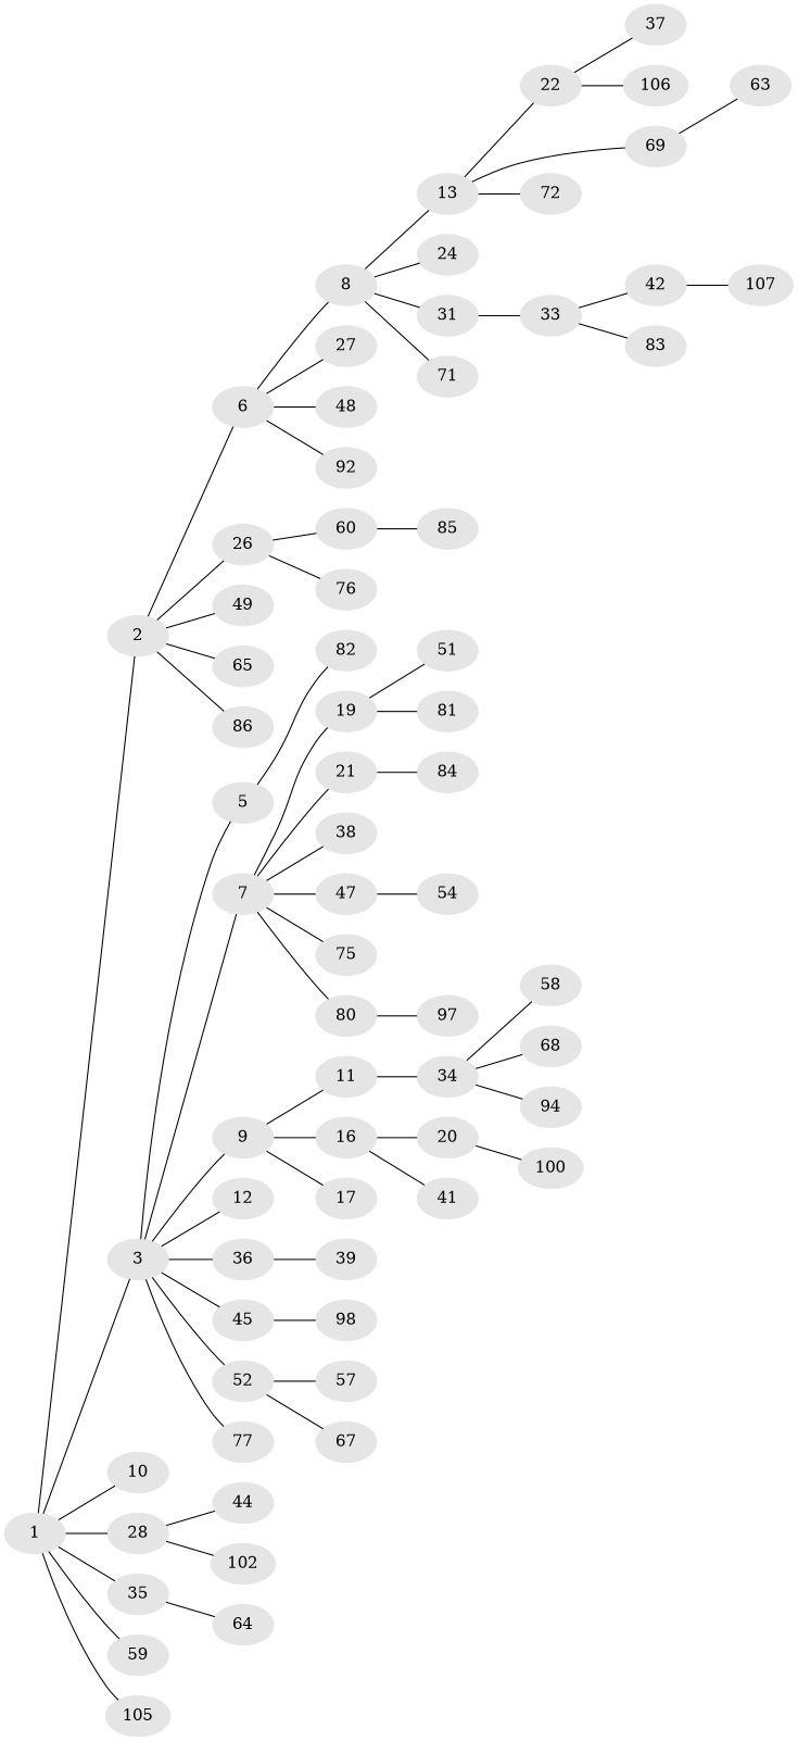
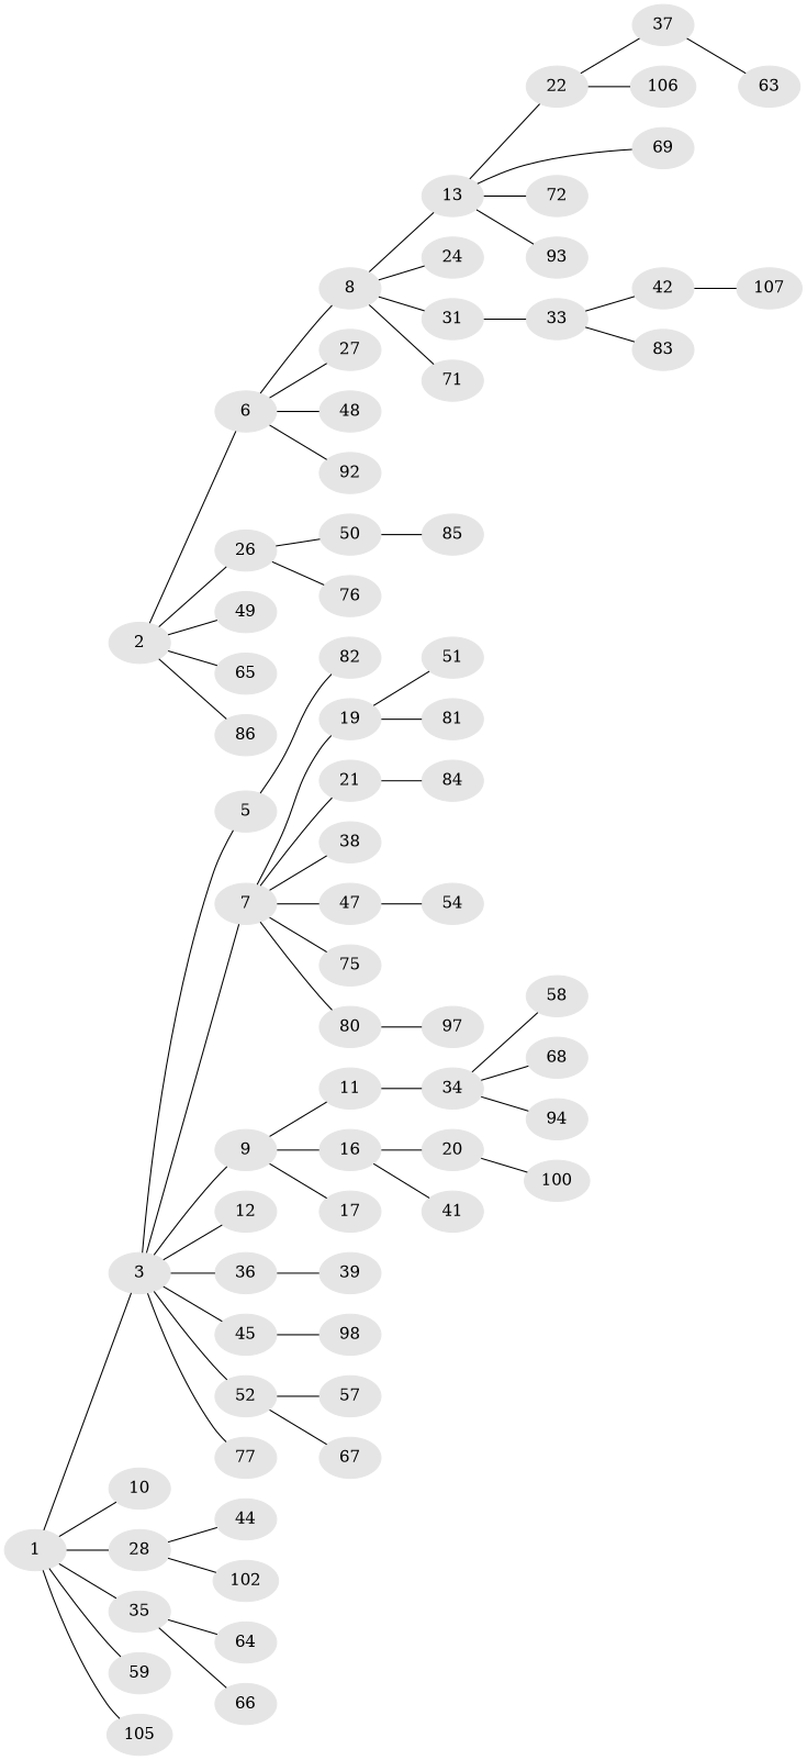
  graph {
    rankdir=LR
    node [color=gray90 style=filled]
    1 [super="+25"]
    2 [super="+15"]
    3 [super="+4"]
    10 [super="+32"]
    28 [super="+59"]
    35 [super="+55"]
    n7 [label=59]
    105
    6 [super="+29"]
    26 [super="+30"]
    49
    65
    86 [super="+101"]
    5 [super="+62"]
    7 [super="+70"]
    9 [super="+40"]
    12
    36 [super="+46"]
    45 [super="+96"]
    52
    77
    44 [super="+108"]
    102
    64
+   66
    8 [super="+18"]
    27
    48
    92
-   50 [super="+60" label=60]
+   50 [super="+60"]
    76 [super="+95"]
    82
    19 [super="+78"]
    21 [super="+91"]
    38
    47 [super="+61"]
    75 [super="+104"]
    80 [super="+109"]
    11
    16 [super="+53"]
    17
    39 [super="+74"]
    98
    57 [super="+79"]
    67 [super="+90"]
    13 [super="+14"]
    24 [super="+88"]
    31
    71
    51
    81
    84
    54
    97
    22 [super="+23"]
    69
    72
+   93
    33 [super="+43"]
    34 [super="+73"]
    20 [super="+56"]
    41
    58
    68
    94
    37
    106
    100
    63
    85
    42 [super="+87"]
    83
    107
-   1 -- 2
    1 -- 3
    1 -- 10
    1 -- 28
    1 -- 35
    1 -- n7
    1 -- 105
    2 -- 6
    2 -- 26
    2 -- 49
    2 -- 65
    2 -- 86
    3 -- 5
    3 -- 7
    3 -- 9
    3 -- 12
    3 -- 36
    3 -- 45
    3 -- 52
    3 -- 77
    28 -- 44
    28 -- 102
    35 -- 64
+   35 -- 66
    6 -- 8
    6 -- 27
    6 -- 48
    6 -- 92
    26 -- 50
    26 -- 76
    5 -- 82
    7 -- 19
    7 -- 21
    7 -- 38
    7 -- 47
    7 -- 75
    7 -- 80
    9 -- 11
    9 -- 16
    9 -- 17
    36 -- 39
    45 -- 98
    52 -- 57
    52 -- 67
    8 -- 13
    8 -- 24
    8 -- 31
    8 -- 71
    50 -- 85
    19 -- 51
    19 -- 81
    21 -- 84
    47 -- 54
    80 -- 97
    11 -- 34
    16 -- 20
    16 -- 41
    13 -- 22
    13 -- 69
    13 -- 72
+   13 -- 93
    31 -- 33
    22 -- 37
    22 -- 106
    33 -- 42
    33 -- 83
    34 -- 58
    34 -- 68
    34 -- 94
    20 -- 100
-   69 -- 63
+   37 -- 63
    42 -- 107
  }
